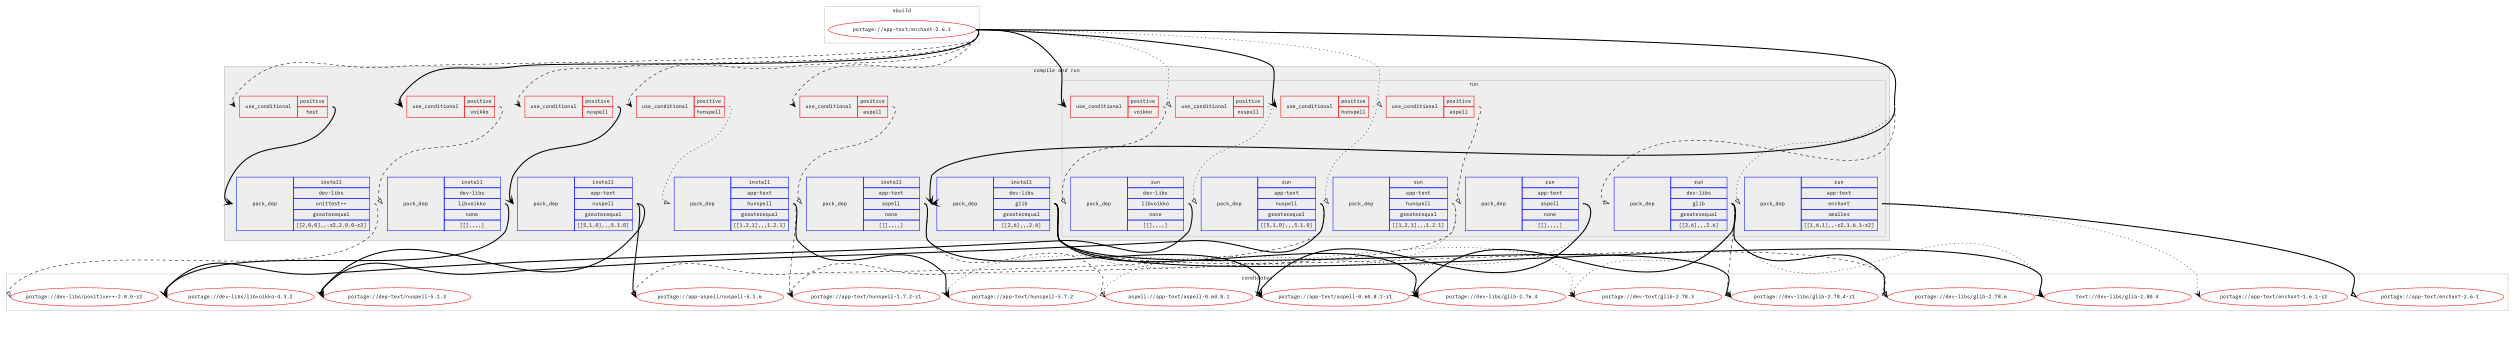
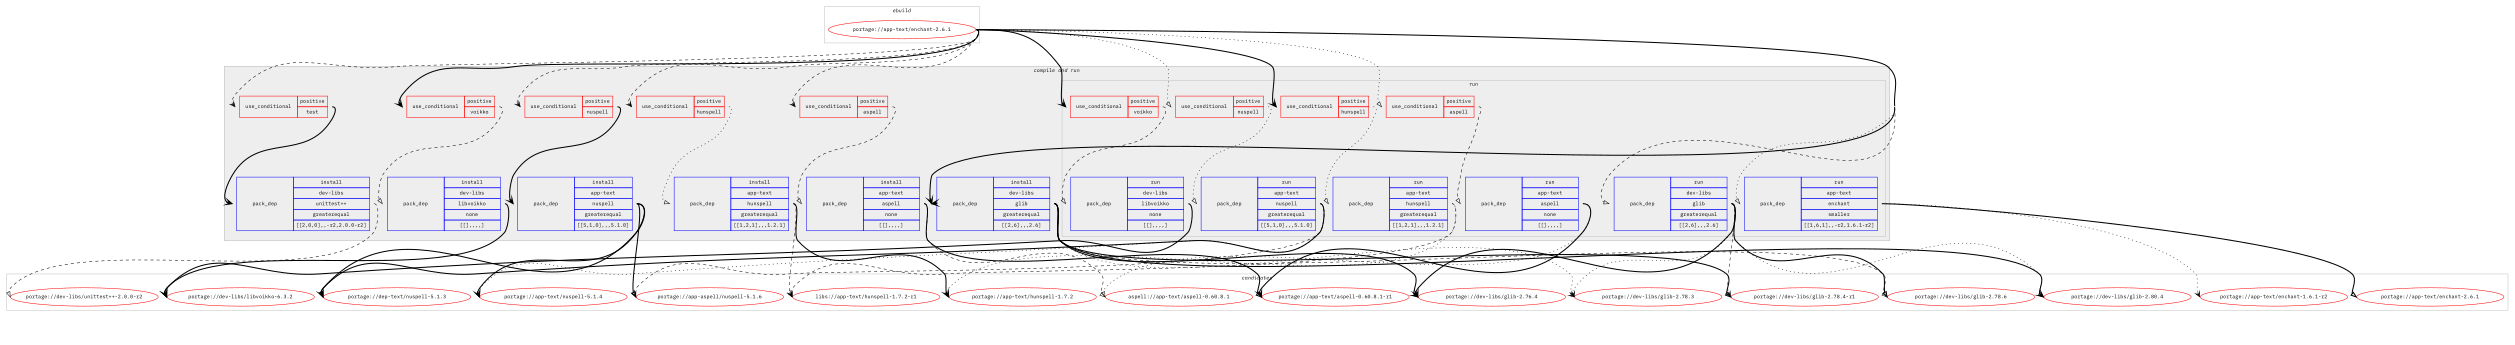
  digraph {
    compound=true
    concentrate=true
    fontname="IBM Plex Mono"
    fontsize=10
    newrank=true
    rankdir=TB
    ranksep=1.5
    node [color=red fontname="IBM Plex Mono" fontsize=10 shape=none]
    edge [arrowhead=vee fontname="IBM Plex Mono" headport=w style=bold tailport=e weight=100]
    n1 [label="portage://app-text/enchant-2.6.1" width=4 shape=""]
    n2 [color=blue label=<<TABLE BORDER="0" CELLBORDER="1" CELLSPACING="0" CELLPADDING="4" WIDTH="220"><TR><TD ROWSPAN="6" CELLPADDING="30">pack_dep</TD></TR><TR><TD WIDTH="110">install</TD></TR><TR><TD>app-text</TD></TR><TR><TD>aspell</TD></TR><TR><TD>none</TD></TR><TR><TD>[[],,,,]</TD></TR></TABLE>>]
    n3 [label=<<TABLE BORDER="0" CELLBORDER="1" CELLSPACING="0" CELLPADDING="4"><TR><TD ROWSPAN="3" CELLPADDING="10">use_conditional</TD></TR><TR><TD>positive</TD></TR><TR><TD>aspell</TD></TR></TABLE>>]
    n4 [color=blue label=<<TABLE BORDER="0" CELLBORDER="1" CELLSPACING="0" CELLPADDING="4" WIDTH="220"><TR><TD ROWSPAN="6" CELLPADDING="30">pack_dep</TD></TR><TR><TD WIDTH="110">install</TD></TR><TR><TD>app-text</TD></TR><TR><TD>hunspell</TD></TR><TR><TD>greaterequal</TD></TR><TR><TD>[[1,2,1],,,1.2.1]</TD></TR></TABLE>>]
    n5 [label=<<TABLE BORDER="0" CELLBORDER="1" CELLSPACING="0" CELLPADDING="4"><TR><TD ROWSPAN="3" CELLPADDING="10">use_conditional</TD></TR><TR><TD>positive</TD></TR><TR><TD>hunspell</TD></TR></TABLE>>]
    n6 [color=blue label=<<TABLE BORDER="0" CELLBORDER="1" CELLSPACING="0" CELLPADDING="4" WIDTH="220"><TR><TD ROWSPAN="6" CELLPADDING="30">pack_dep</TD></TR><TR><TD WIDTH="110">install</TD></TR><TR><TD>app-text</TD></TR><TR><TD>nuspell</TD></TR><TR><TD>greaterequal</TD></TR><TR><TD>[[5,1,0],,,5.1.0]</TD></TR></TABLE>>]
    n7 [label=<<TABLE BORDER="0" CELLBORDER="1" CELLSPACING="0" CELLPADDING="4"><TR><TD ROWSPAN="3" CELLPADDING="10">use_conditional</TD></TR><TR><TD>positive</TD></TR><TR><TD>nuspell</TD></TR></TABLE>>]
    n8 [color=blue label=<<TABLE BORDER="0" CELLBORDER="1" CELLSPACING="0" CELLPADDING="4" WIDTH="220"><TR><TD ROWSPAN="6" CELLPADDING="30">pack_dep</TD></TR><TR><TD WIDTH="110">install</TD></TR><TR><TD>dev-libs</TD></TR><TR><TD>unittest++</TD></TR><TR><TD>greaterequal</TD></TR><TR><TD>[[2,0,0],,-r2,2.0.0-r2]</TD></TR></TABLE>>]
    n9 [label=<<TABLE BORDER="0" CELLBORDER="1" CELLSPACING="0" CELLPADDING="4"><TR><TD ROWSPAN="3" CELLPADDING="10">use_conditional</TD></TR><TR><TD>positive</TD></TR><TR><TD>test</TD></TR></TABLE>>]
    n10 [color=blue label=<<TABLE BORDER="0" CELLBORDER="1" CELLSPACING="0" CELLPADDING="4" WIDTH="220"><TR><TD ROWSPAN="6" CELLPADDING="30">pack_dep</TD></TR><TR><TD WIDTH="110">install</TD></TR><TR><TD>dev-libs</TD></TR><TR><TD>libvoikko</TD></TR><TR><TD>none</TD></TR><TR><TD>[[],,,,]</TD></TR></TABLE>>]
    n11 [label=<<TABLE BORDER="0" CELLBORDER="1" CELLSPACING="0" CELLPADDING="4"><TR><TD ROWSPAN="3" CELLPADDING="10">use_conditional</TD></TR><TR><TD>positive</TD></TR><TR><TD>voikko</TD></TR></TABLE>>]
    n12 [color=blue label=<<TABLE BORDER="0" CELLBORDER="1" CELLSPACING="0" CELLPADDING="4" WIDTH="220"><TR><TD ROWSPAN="6" CELLPADDING="30">pack_dep</TD></TR><TR><TD WIDTH="110">install</TD></TR><TR><TD>dev-libs</TD></TR><TR><TD>glib</TD></TR><TR><TD>greaterequal</TD></TR><TR><TD>[[2,6],,,2.6]</TD></TR></TABLE>>]
    n13 [color=blue label=<<TABLE BORDER="0" CELLBORDER="1" CELLSPACING="0" CELLPADDING="4" WIDTH="220"><TR><TD ROWSPAN="6" CELLPADDING="30">pack_dep</TD></TR><TR><TD WIDTH="110">run</TD></TR><TR><TD>app-text</TD></TR><TR><TD>aspell</TD></TR><TR><TD>none</TD></TR><TR><TD>[[],,,,]</TD></TR></TABLE>>]
    n14 [label=<<TABLE BORDER="0" CELLBORDER="1" CELLSPACING="0" CELLPADDING="4"><TR><TD ROWSPAN="3" CELLPADDING="10">use_conditional</TD></TR><TR><TD>positive</TD></TR><TR><TD>aspell</TD></TR></TABLE>>]
    n15 [color=blue label=<<TABLE BORDER="0" CELLBORDER="1" CELLSPACING="0" CELLPADDING="4" WIDTH="220"><TR><TD ROWSPAN="6" CELLPADDING="30">pack_dep</TD></TR><TR><TD WIDTH="110">run</TD></TR><TR><TD>app-text</TD></TR><TR><TD>hunspell</TD></TR><TR><TD>greaterequal</TD></TR><TR><TD>[[1,2,1],,,1.2.1]</TD></TR></TABLE>>]
    n16 [label=<<TABLE BORDER="0" CELLBORDER="1" CELLSPACING="0" CELLPADDING="4"><TR><TD ROWSPAN="3" CELLPADDING="10">use_conditional</TD></TR><TR><TD>positive</TD></TR><TR><TD>hunspell</TD></TR></TABLE>>]
    n17 [color=blue label=<<TABLE BORDER="0" CELLBORDER="1" CELLSPACING="0" CELLPADDING="4" WIDTH="220"><TR><TD ROWSPAN="6" CELLPADDING="30">pack_dep</TD></TR><TR><TD WIDTH="110">run</TD></TR><TR><TD>app-text</TD></TR><TR><TD>nuspell</TD></TR><TR><TD>greaterequal</TD></TR><TR><TD>[[5,1,0],,,5.1.0]</TD></TR></TABLE>>]
    n18 [label=<<TABLE BORDER="0" CELLBORDER="1" CELLSPACING="0" CELLPADDING="4"><TR><TD ROWSPAN="3" CELLPADDING="10">use_conditional</TD></TR><TR><TD>positive</TD></TR><TR><TD>nuspell</TD></TR></TABLE>>]
    n19 [color=blue label=<<TABLE BORDER="0" CELLBORDER="1" CELLSPACING="0" CELLPADDING="4" WIDTH="220"><TR><TD ROWSPAN="6" CELLPADDING="30">pack_dep</TD></TR><TR><TD WIDTH="110">run</TD></TR><TR><TD>dev-libs</TD></TR><TR><TD>libvoikko</TD></TR><TR><TD>none</TD></TR><TR><TD>[[],,,,]</TD></TR></TABLE>>]
    n20 [label=<<TABLE BORDER="0" CELLBORDER="1" CELLSPACING="0" CELLPADDING="4"><TR><TD ROWSPAN="3" CELLPADDING="10">use_conditional</TD></TR><TR><TD>positive</TD></TR><TR><TD>voikko</TD></TR></TABLE>>]
    n21 [color=blue label=<<TABLE BORDER="0" CELLBORDER="1" CELLSPACING="0" CELLPADDING="4" WIDTH="220"><TR><TD ROWSPAN="6" CELLPADDING="30">pack_dep</TD></TR><TR><TD WIDTH="110">run</TD></TR><TR><TD>dev-libs</TD></TR><TR><TD>glib</TD></TR><TR><TD>greaterequal</TD></TR><TR><TD>[[2,6],,,2.6]</TD></TR></TABLE>>]
    n22 [color=blue label=<<TABLE BORDER="0" CELLBORDER="1" CELLSPACING="0" CELLPADDING="4" WIDTH="220"><TR><TD ROWSPAN="6" CELLPADDING="30">pack_dep</TD></TR><TR><TD WIDTH="110">run</TD></TR><TR><TD>app-text</TD></TR><TR><TD>enchant</TD></TR><TR><TD>smaller</TD></TR><TR><TD>[[1,6,1],,-r2,1.6.1-r2]</TD></TR></TABLE>>]
-   n23 [label="portage://app-text/hunspell-1.7.2-r1" width=4 shape=""]
-   n24 [label="portage://app-text/hunspell-5.7.2" width=4 shape=""]
+   n23 [label="libs://app-text/hunspell-1.7.2-r1" width=4 shape=""]
+   n24 [label="portage://app-text/hunspell-1.7.2" width=4 shape=""]
    n25 [label="portage://app-text/aspell-0.60.8.1-r1" width=4 shape=""]
    n26 [label="aspell://app-text/aspell-0.60.8.1" width=4 shape=""]
    n27 [label="portage://app-aspell/nuspell-5.1.6" width=4 shape=""]
+   n28 [label="portage://app-text/nuspell-5.1.4" width=4 shape=""]
    n29 [label="portage://dep-text/nuspell-5.1.3" width=4 shape=""]
-   n30 [label="portage://dev-libs/positive++-2.0.0-r2" width=4 shape=""]
-   n31 [label="portage://dev-libs/libvoikko-4.3.2" width=4 shape=""]
-   n32 [label="text://dev-libs/glib-2.80.4" width=4 shape=""]
+   n30 [label="portage://dev-libs/unittest++-2.0.0-r2" width=4 shape=""]
+   n31 [label="portage://dev-libs/libvoikko-6.3.2" width=4 shape=""]
+   n32 [label="portage://dev-libs/glib-2.80.4" width=4 shape=""]
    n33 [label="portage://dev-libs/glib-2.78.6" width=4 shape=""]
    n34 [label="portage://dev-libs/glib-2.78.4-r1" width=4 shape=""]
-   n35 [label="portage://dev-text/glib-2.78.3" width=4 shape=""]
+   n35 [label="portage://dev-libs/glib-2.78.3" width=4 shape=""]
    n36 [label="portage://dev-libs/glib-2.76.4" width=4 shape=""]
    n37 [label="portage://app-text/enchant-2.6.1" width=4 shape=""]
    n38 [label="portage://app-text/enchant-1.6.1-r2" width=4 shape=""]
    subgraph cluster_1 {
      color=gray
      label=<<i>ebuild</i>>
      n1
    }
    subgraph cluster_2 {
      color=gray
      label=<<i>dependencies</i>>
      subgraph cluster_3 {
        color=gray
        fillcolor="#eeeeee"
        label=<<i>compile</i>>
        style=filled
        subgraph sub_4 {
          color=gray
          fillcolor="#eeeeee"
          label=<<i>compile</i>>
          style=filled
          n3
          subgraph sub_5 {
            color=gray
            fillcolor="#eeeeee"
            label=<<i>compile</i>>
            style=filled
            n2
          }
        }
        subgraph sub_6 {
          color=gray
          fillcolor="#eeeeee"
          label=<<i>compile</i>>
          style=filled
          n5
          subgraph sub_7 {
            color=gray
            fillcolor="#eeeeee"
            label=<<i>compile</i>>
            style=filled
            n4
          }
        }
        subgraph sub_8 {
          color=gray
          fillcolor="#eeeeee"
          label=<<i>compile</i>>
          style=filled
          n7
          subgraph sub_9 {
            color=gray
            fillcolor="#eeeeee"
            label=<<i>compile</i>>
            style=filled
            n6
          }
        }
        subgraph sub_10 {
          color=gray
          fillcolor="#eeeeee"
          label=<<i>compile</i>>
          style=filled
          n9
          subgraph sub_11 {
            color=gray
            fillcolor="#eeeeee"
            label=<<i>compile</i>>
            style=filled
            n8
          }
        }
        subgraph sub_12 {
          color=gray
          fillcolor="#eeeeee"
          label=<<i>compile</i>>
          style=filled
          n11
          subgraph sub_13 {
            color=gray
            fillcolor="#eeeeee"
            label=<<i>compile</i>>
            style=filled
            n10
          }
        }
        subgraph sub_14 {
          color=gray
          fillcolor="#eeeeee"
          label=<<i>compile</i>>
          style=filled
          n12
        }
      }
      subgraph cluster_15 {
        color=gray
        fillcolor="#eeeeee"
        label=<<i>compile and run</i>>
        style=filled
      }
      subgraph cluster_16 {
        color=gray
        fillcolor="#eeeeee"
        label=<<i>run</i>>
        style=filled
        subgraph sub_17 {
          color=gray
          fillcolor="#eeeeee"
          label=<<i>run</i>>
          style=filled
          n14
          subgraph sub_18 {
            color=gray
            fillcolor="#eeeeee"
            label=<<i>run</i>>
            style=filled
            n13
          }
        }
        subgraph sub_19 {
          color=gray
          fillcolor="#eeeeee"
          label=<<i>run</i>>
          style=filled
          n16
          subgraph sub_20 {
            color=gray
            fillcolor="#eeeeee"
            label=<<i>run</i>>
            style=filled
            n15
          }
        }
        subgraph sub_21 {
          color=gray
          fillcolor="#eeeeee"
          label=<<i>run</i>>
          style=filled
          n18
          subgraph sub_22 {
            color=gray
            fillcolor="#eeeeee"
            label=<<i>run</i>>
            style=filled
            n17
          }
        }
        subgraph sub_23 {
          color=gray
          fillcolor="#eeeeee"
          label=<<i>run</i>>
          style=filled
          n20
          subgraph sub_24 {
            color=gray
            fillcolor="#eeeeee"
            label=<<i>run</i>>
            style=filled
            n19
          }
        }
        subgraph sub_25 {
          color=gray
          fillcolor="#eeeeee"
          label=<<i>run</i>>
          style=filled
          n21
        }
        subgraph sub_26 {
          color=gray
          fillcolor="#eeeeee"
          label=<<i>run</i>>
          style=filled
          n22
        }
      }
    }
    subgraph cluster_27 {
      color=gray
      label=<<i>candidates</i>>
      rank=same
      subgraph sub_28 {
        color=black
        label=<<i>candidates</i>>
        nodesep=1
        rank=same
        n23
        n24
      }
      subgraph sub_29 {
        color=black
        label=<<i>candidates</i>>
        nodesep=1
        rank=same
        n25
        n26
      }
      subgraph sub_30 {
        color=black
        label=<<i>candidates</i>>
        nodesep=1
        rank=same
        n27
+       n28
        n29
      }
      subgraph sub_31 {
        color=black
        label=<<i>candidates</i>>
        nodesep=1
        rank=same
        n30
      }
      subgraph sub_32 {
        color=black
        label=<<i>candidates</i>>
        nodesep=1
        rank=same
        n25
        n26
      }
      subgraph sub_33 {
        color=black
        label=<<i>candidates</i>>
        nodesep=1
        rank=same
        n31
      }
      subgraph sub_34 {
        color=black
        label=<<i>candidates</i>>
        nodesep=1
        rank=same
        n32
        n33
        n34
        n35
        n36
      }
      subgraph sub_35 {
        color=black
        label=<<i>candidates</i>>
        nodesep=1
        rank=same
        n23
        n24
      }
      subgraph sub_36 {
        color=black
        label=<<i>candidates</i>>
        nodesep=1
        rank=same
        n27
+       n28
        n29
      }
      subgraph sub_37 {
        color=black
        label=<<i>candidates</i>>
        nodesep=1
        rank=same
        n31
      }
      subgraph sub_38 {
        color=black
        label=<<i>candidates</i>>
        nodesep=1
        rank=same
        n32
        n33
        n34
        n35
        n36
      }
      subgraph sub_39 {
        color=black
        label=<<i>candidates</i>>
        nodesep=1
        rank=same
        n37
        n38
      }
    }
    n1 -> n3 [style=dashed weight=20]
    n1 -> n5 [style=dashed weight=20]
    n1 -> n7 [style=dashed weight=20]
    n1 -> n9 [style=dashed weight=20]
    n1 -> n11 [weight=20]
    n1 -> n12 [weight=20]
    n1 -> n14 [arrowhead=onormal style=dotted weight=20]
    n1 -> n16 [weight=20]
    n1 -> n18 [arrowhead=onormal style=dotted weight=20]
    n1 -> n20 [weight=20]
    n1 -> n21 [arrowhead=onormal style=dashed weight=20]
    n1 -> n22 [arrowhead=onormal style=dotted weight=20]
    n2 -> n25 [arrowhead=onormal]
    n2 -> n26 [arrowhead=onormal style=dashed]
    n3 -> n2 [arrowhead=onormal style=dashed weight=20]
    n4 -> n23 [style=dashed]
    n4 -> n24
    n5 -> n4 [arrowhead=onormal style=dotted weight=20]
    n6 -> n27 [arrowhead=onormal]
+   n6 -> n28
    n6 -> n29 [arrowhead=onormal]
    n7 -> n6 [weight=20]
    n8 -> n30 [arrowhead=onormal style=dashed]
    n9 -> n8 [weight=20]
    n10 -> n31
    n11 -> n10 [arrowhead=onormal style=dashed weight=20]
    n12 -> n32
    n12 -> n33 [arrowhead=onormal style=dashed]
    n12 -> n34 [arrowhead=onormal]
    n12 -> n35 [style=dotted]
    n12 -> n36
    n13 -> n25
    n13 -> n26 [arrowhead=onormal style=dotted]
    n14 -> n13 [arrowhead=onormal style=dashed weight=20]
    n15 -> n23 [style=dashed]
    n15 -> n24 [style=dotted]
    n16 -> n15 [arrowhead=onormal style=dotted weight=20]
    n17 -> n27 [style=dashed]
+   n17 -> n28 [style=dotted]
    n17 -> n29
    n18 -> n17 [arrowhead=onormal style=dotted weight=20]
    n19 -> n31
    n20 -> n19 [arrowhead=onormal style=dashed weight=20]
    n21 -> n32 [arrowhead=onormal style=dotted]
    n21 -> n33 [arrowhead=onormal]
    n21 -> n34 [style=dashed]
    n21 -> n35 [style=dotted]
    n21 -> n36
    n22 -> n37 [arrowhead=onormal]
    n22 -> n38 [style=dotted]
  }
